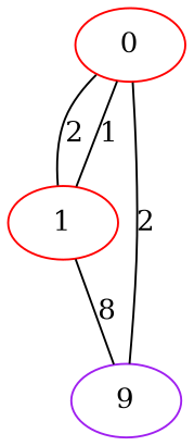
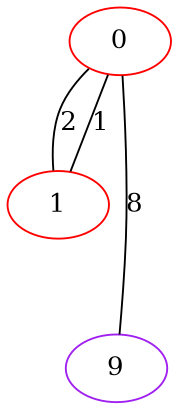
  graph {
    node [color=red weight=1]
    0
    1
    n3 [color=purple label=9 weight=4]
    0 -- 1 [label=2]
    0 -- 1 [label=1]
-   0 -- n3 [label=2]
-   1 -- n3 [label=8]
+   0 -- n3 [label=8]
  }
